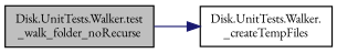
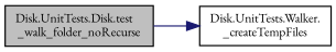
  digraph {
    rankdir=LR
    fontname="EB Garamond"
    node [color=black fontname="EB Garamond" fontsize=10 shape=record]
-   n1 [fillcolor=grey75 fontcolor=black height=0.2 label="Disk.UnitTests.Walker.test\l_walk_folder_noRecurse" style=filled width=0.4]
+   n1 [fillcolor=grey75 fontcolor=black height=0.2 label="Disk.UnitTests.Disk.test\l_walk_folder_noRecurse" style=filled width=0.4]
    n2 [height=0.2 label="Disk.UnitTests.Walker.\l_createTempFiles" width=0.4]
    n1 -> n2 [color=midnightblue fontname="EB Garamond" fontsize=10 labelfontname=Helvetica labelfontsize=10 style=solid]
  }
